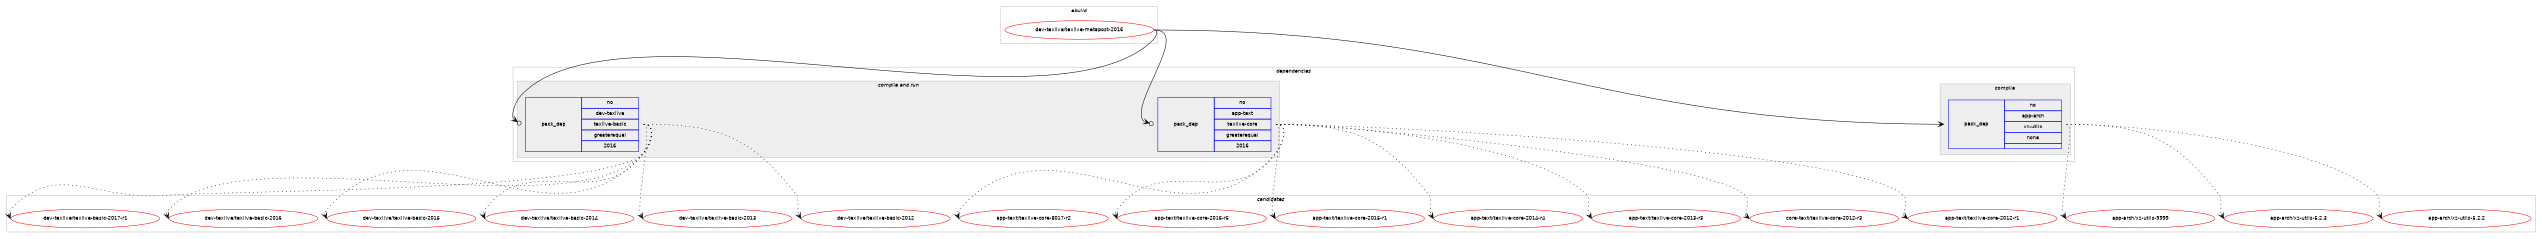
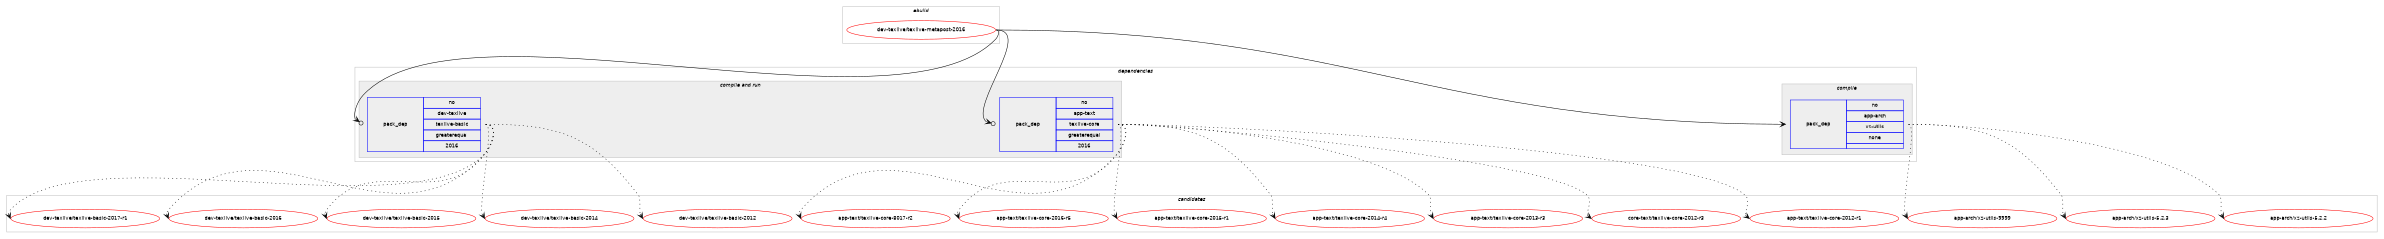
  digraph {
    compound=true
    concentrate=true
    fontname=Helvetica
    fontsize=10
    newrank=true
    rankdir=TB
    ranksep=1.5
    node [color=red fontname=Helvetica fontsize=10]
    edge [arrowhead=vee headport=w style=dotted tailport=e weight=100]
    n1 [label="dev-texlive/texlive-metapost-2016" width=4]
    n2 [color=blue label=<<TABLE BORDER="0" CELLBORDER="1" CELLSPACING="0" CELLPADDING="4" WIDTH="220"><TR><TD ROWSPAN="6" CELLPADDING="30">pack_dep</TD></TR><TR><TD WIDTH="110">no</TD></TR><TR><TD>app-arch</TD></TR><TR><TD>xz-utils</TD></TR><TR><TD>none</TD></TR><TR><TD></TD></TR></TABLE>> shape=none]
    n3 [color=blue label=<<TABLE BORDER="0" CELLBORDER="1" CELLSPACING="0" CELLPADDING="4" WIDTH="220"><TR><TD ROWSPAN="6" CELLPADDING="30">pack_dep</TD></TR><TR><TD WIDTH="110">no</TD></TR><TR><TD>app-text</TD></TR><TR><TD>texlive-core</TD></TR><TR><TD>greaterequal</TD></TR><TR><TD>2016</TD></TR></TABLE>> shape=none]
    n4 [color=blue label=<<TABLE BORDER="0" CELLBORDER="1" CELLSPACING="0" CELLPADDING="4" WIDTH="220"><TR><TD ROWSPAN="6" CELLPADDING="30">pack_dep</TD></TR><TR><TD WIDTH="110">no</TD></TR><TR><TD>dev-texlive</TD></TR><TR><TD>texlive-basic</TD></TR><TR><TD>greaterequal</TD></TR><TR><TD>2016</TD></TR></TABLE>> shape=none]
    n5 [label="app-arch/xz-utils-5.2.2" width=4]
    n6 [label="app-arch/xz-utils-5.2.3" width=4]
    n7 [label="app-arch/xz-utils-9999" width=4]
    n8 [label="app-text/texlive-core-2012-r1" width=4]
    n9 [label="core-text/texlive-core-2012-r3" width=4]
    n10 [label="app-text/texlive-core-2013-r3" width=4]
    n11 [label="app-text/texlive-core-2014-r4" width=4]
    n12 [label="app-text/texlive-core-2015-r1" width=4]
    n13 [label="app-text/texlive-core-2016-r5" width=4]
    n14 [label="app-text/texlive-core-8017-r2" width=4]
    n15 [label="dev-texlive/texlive-basic-2012" width=4]
-   n16 [label="dev-texlive/texlive-basic-2013" width=4]
    n17 [label="dev-texlive/texlive-basic-2014" width=4]
    n18 [label="dev-texlive/texlive-basic-2015" width=4]
    n19 [label="dev-texlive/texlive-basic-2016" width=4]
    n20 [label="dev-texlive/texlive-basic-2017-r1" width=4]
    subgraph cluster_1 {
      color=gray
      label=<<i>ebuild</i>>
      rank=same
      n1
    }
    subgraph cluster_2 {
      color=gray
      label=<<i>dependencies</i>>
      subgraph cluster_3 {
        color=gray
        fillcolor="#eeeeee"
        label=<<i>compile</i>>
        style=filled
        subgraph sub_4 {
          color=gray
          fillcolor="#eeeeee"
          label=<<i>compile</i>>
          style=filled
          n2
        }
      }
      subgraph cluster_5 {
        color=gray
        fillcolor="#eeeeee"
        label=<<i>compile and run</i>>
        style=filled
        subgraph sub_6 {
          color=gray
          fillcolor="#eeeeee"
          label=<<i>compile and run</i>>
          style=filled
          n3
        }
        subgraph sub_7 {
          color=gray
          fillcolor="#eeeeee"
          label=<<i>compile and run</i>>
          style=filled
          n4
        }
      }
      subgraph cluster_8 {
        color=gray
        fillcolor="#eeeeee"
        label=<<i>run</i>>
        style=filled
      }
    }
    subgraph cluster_9 {
      color=gray
      label=<<i>candidates</i>>
      rank=same
      subgraph sub_10 {
        color=black
        label=<<i>candidates</i>>
        nodesep=1
        rank=same
        n5
        n6
        n7
      }
      subgraph sub_11 {
        color=black
        label=<<i>candidates</i>>
        nodesep=1
        rank=same
        n8
        n9
        n10
        n11
        n12
        n13
        n14
      }
      subgraph sub_12 {
        color=black
        label=<<i>candidates</i>>
        nodesep=1
        rank=same
        n15
-       n16
        n17
        n18
        n19
        n20
      }
    }
    n1 -> n2 [style=solid weight=20]
    n1 -> n3 [arrowhead=odotvee style=solid weight=20]
    n1 -> n4 [arrowhead=odotvee style=solid weight=20]
    n2 -> n5
    n2 -> n6
    n2 -> n7
    n3 -> n8
    n3 -> n9
    n3 -> n10
    n3 -> n11
    n3 -> n12
    n3 -> n13
    n3 -> n14
    n4 -> n15
-   n4 -> n16
    n4 -> n17
    n4 -> n18
    n4 -> n19
    n4 -> n20
  }
